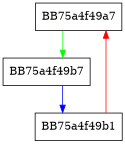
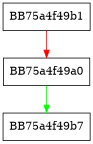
  digraph {
    splines=ortho
    node [shape=box]
-   BB75a4f49a0 [label=BB75a4f49a7]
+   BB75a4f49a0
    BB75a4f49b7
    BB75a4f49b1
    BB75a4f49a0 -> BB75a4f49b7 [color=green]
-   BB75a4f49b7 -> BB75a4f49b1 [color=blue]
    BB75a4f49b1 -> BB75a4f49a0 [color=red]
  }
